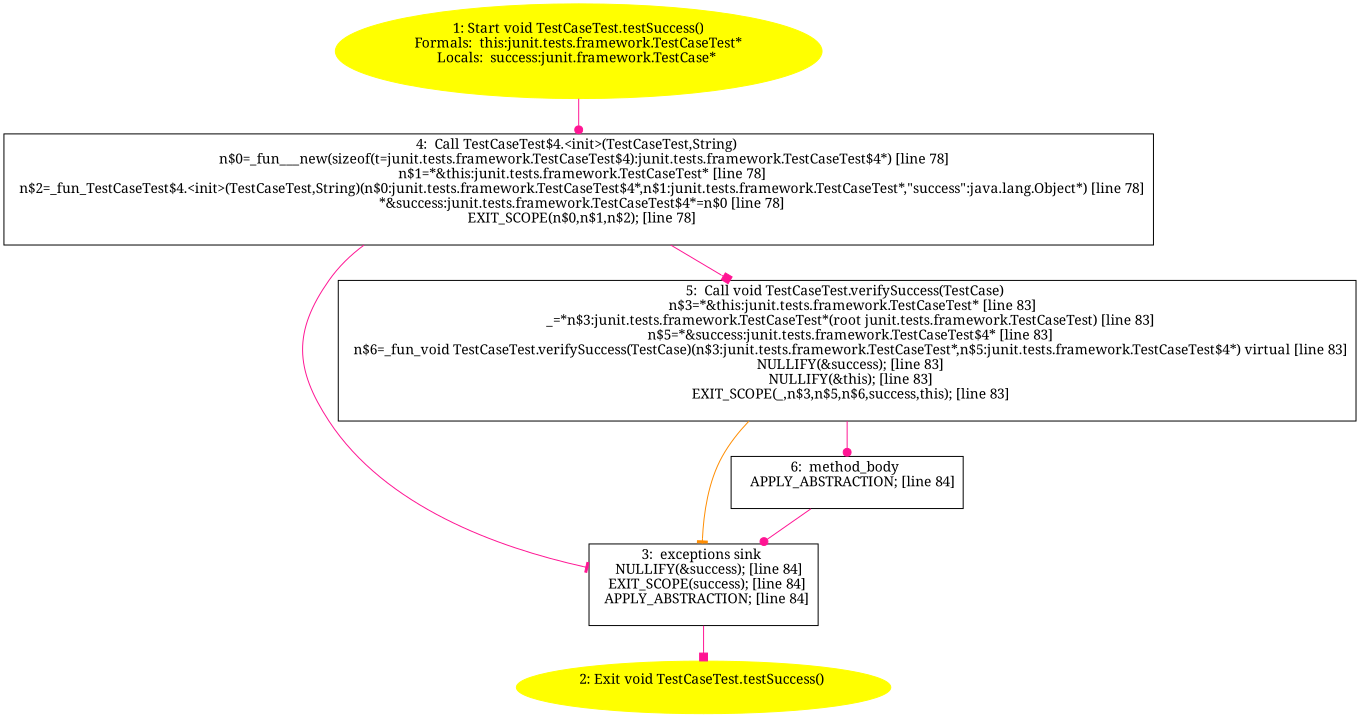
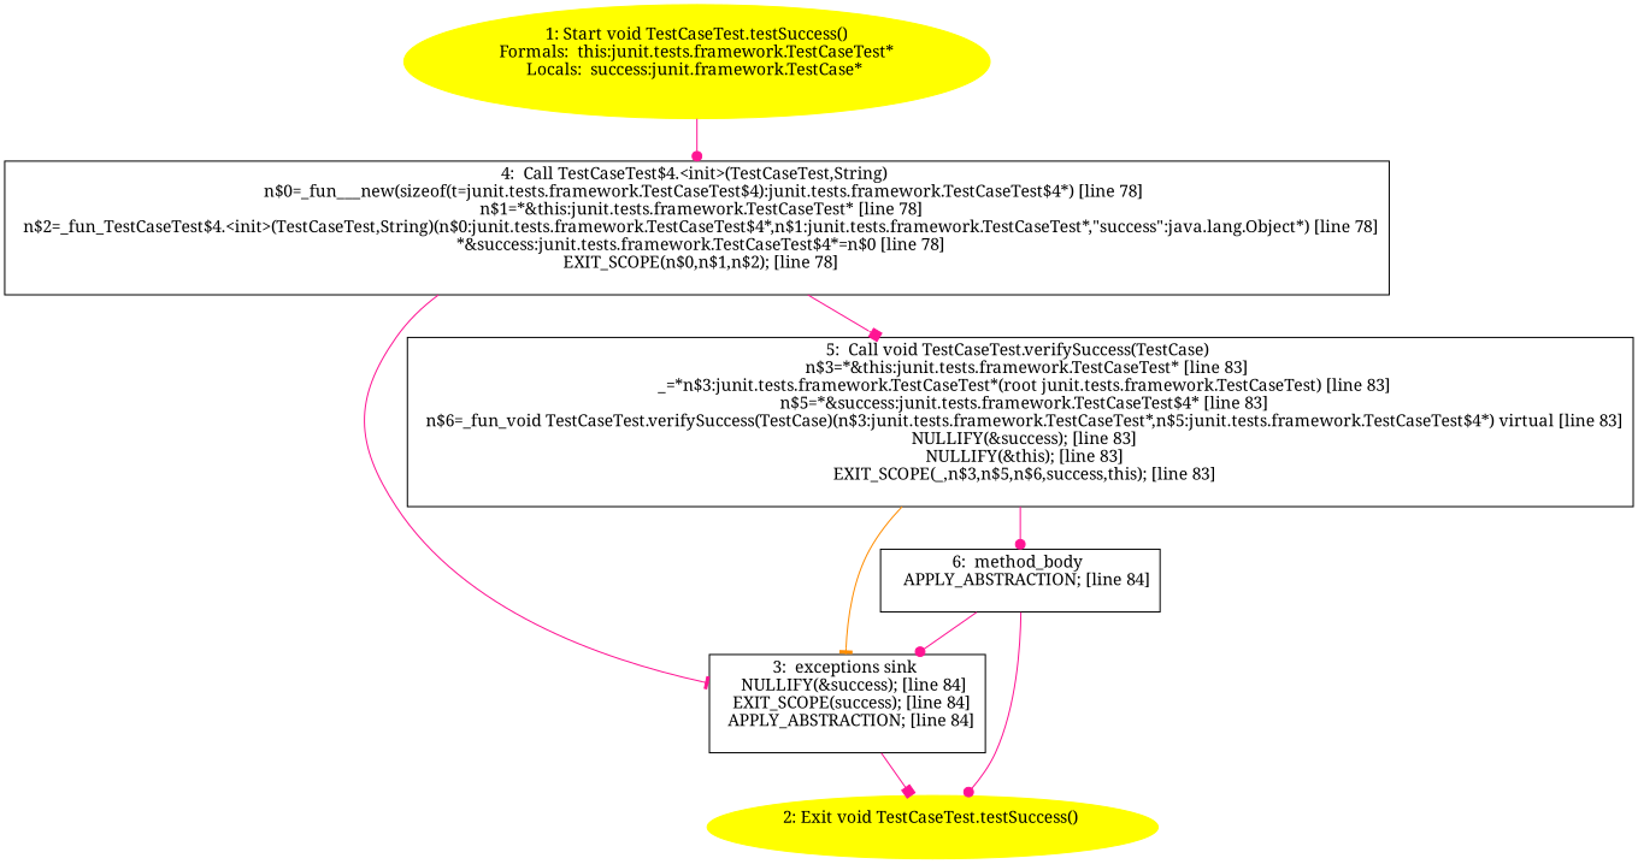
  digraph {
    fontname="Noto Serif"
    node [fontname="Noto Serif" shape=box]
    edge [color=deeppink arrowhead=dot fontname="Noto Serif"]
    n1 [color=yellow label="1: Start void TestCaseTest.testSuccess()\nFormals:  this:junit.tests.framework.TestCaseTest*\nLocals:  success:junit.framework.TestCase* \n  " style=filled shape=""]
    n2 [label="4:  Call TestCaseTest$4.<init>(TestCaseTest,String) \n   n$0=_fun___new(sizeof(t=junit.tests.framework.TestCaseTest$4):junit.tests.framework.TestCaseTest$4*) [line 78]\n  n$1=*&this:junit.tests.framework.TestCaseTest* [line 78]\n  n$2=_fun_TestCaseTest$4.<init>(TestCaseTest,String)(n$0:junit.tests.framework.TestCaseTest$4*,n$1:junit.tests.framework.TestCaseTest*,\"success\":java.lang.Object*) [line 78]\n  *&success:junit.tests.framework.TestCaseTest$4*=n$0 [line 78]\n  EXIT_SCOPE(n$0,n$1,n$2); [line 78]\n "]
    n3 [label="3:  exceptions sink \n   NULLIFY(&success); [line 84]\n  EXIT_SCOPE(success); [line 84]\n  APPLY_ABSTRACTION; [line 84]\n "]
    n4 [label="5:  Call void TestCaseTest.verifySuccess(TestCase) \n   n$3=*&this:junit.tests.framework.TestCaseTest* [line 83]\n  _=*n$3:junit.tests.framework.TestCaseTest*(root junit.tests.framework.TestCaseTest) [line 83]\n  n$5=*&success:junit.tests.framework.TestCaseTest$4* [line 83]\n  n$6=_fun_void TestCaseTest.verifySuccess(TestCase)(n$3:junit.tests.framework.TestCaseTest*,n$5:junit.tests.framework.TestCaseTest$4*) virtual [line 83]\n  NULLIFY(&success); [line 83]\n  NULLIFY(&this); [line 83]\n  EXIT_SCOPE(_,n$3,n$5,n$6,success,this); [line 83]\n "]
    n5 [color=yellow label="2: Exit void TestCaseTest.testSuccess() \n  " style=filled shape=""]
    n6 [label="6:  method_body \n   APPLY_ABSTRACTION; [line 84]\n "]
    n1 -> n2
    n2 -> n3 [arrowhead=tee]
    n2 -> n4 [arrowhead=box]
    n3 -> n5 [arrowhead=box]
    n4 -> n3 [color=darkorange arrowhead=tee]
    n4 -> n6
    n6 -> n3
+   n6 -> n5
  }
